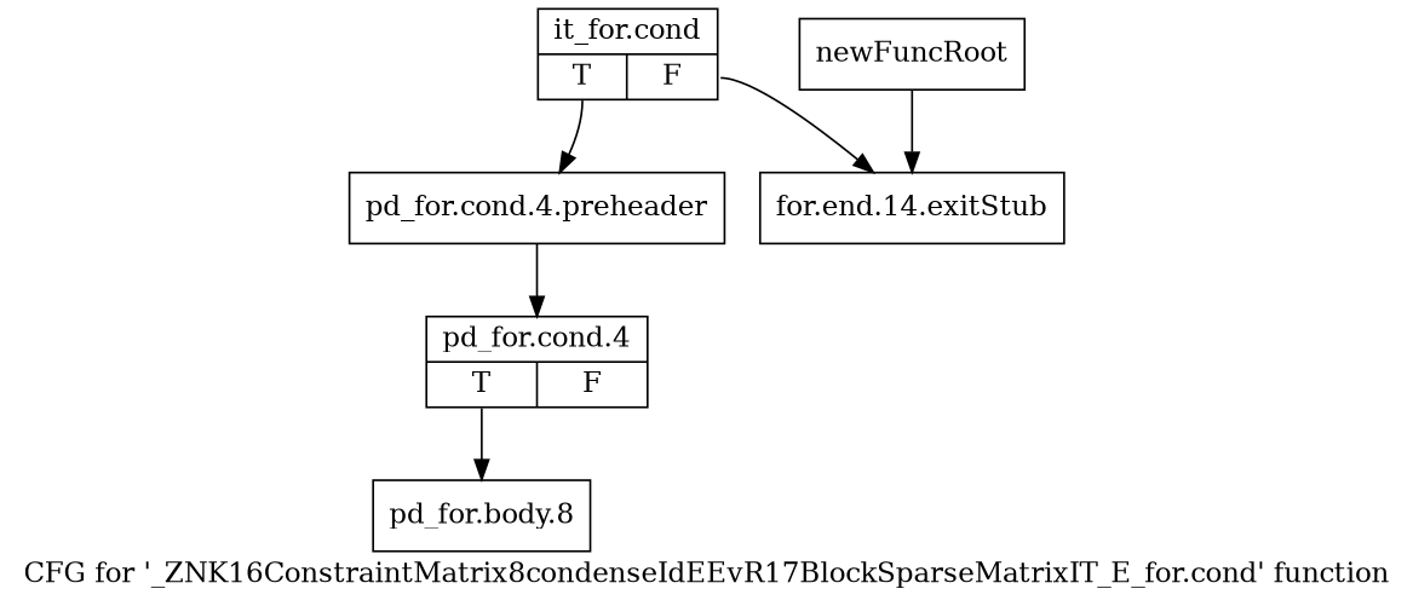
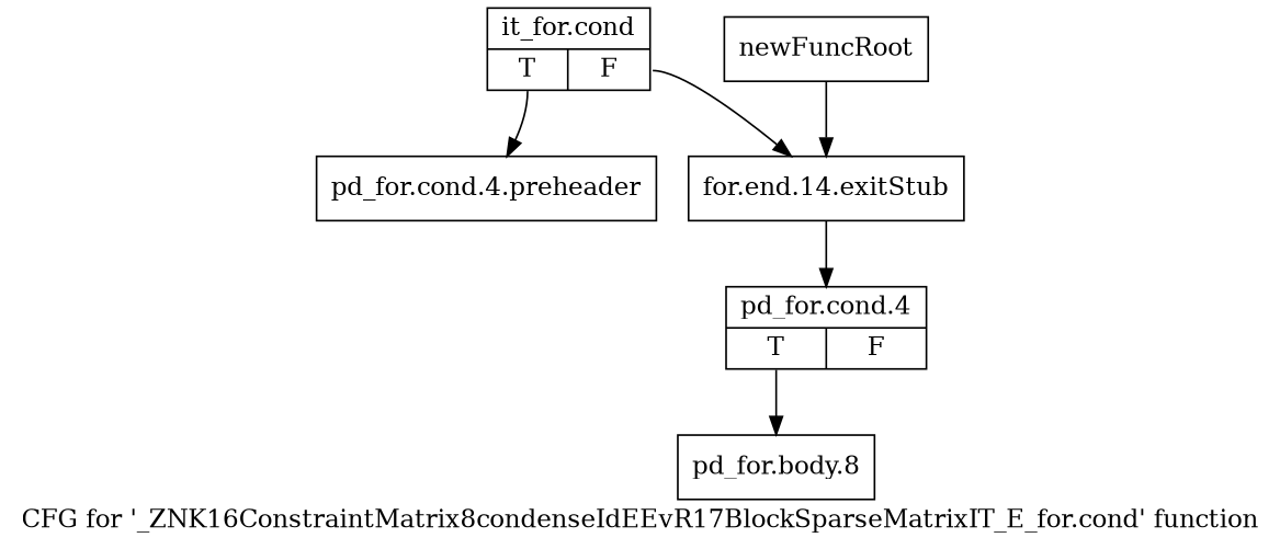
  digraph {
    label="CFG for '_ZNK16ConstraintMatrix8condenseIdEEvR17BlockSparseMatrixIT_E_for.cond' function"
    node [shape=record]
    n1 [label="{newFuncRoot}"]
    n2 [label="{for.end.14.exitStub}"]
    n3 [label="{it_for.cond|{<s0>T|<s1>F}}"]
    n4 [label="{pd_for.cond.4.preheader}"]
    n5 [label="{pd_for.cond.4|{<s0>T|<s1>F}}"]
    n6 [label="{pd_for.body.8}"]
    n1 -> n2
    n3 -> n2 [tailport=s1]
    n3 -> n4 [tailport=s0]
-   n4 -> n5
+   n2 -> n5
    n5 -> n6 [tailport=s0]
  }
